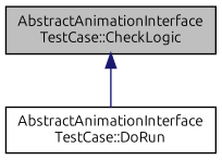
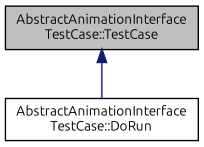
  digraph {
    rankdir=TB
    fontname=Ubuntu
    node [color=black fontname=Ubuntu fontsize=10 shape=record style=filled]
-   n1 [fillcolor=grey75 fontcolor=black height=0.2 label="AbstractAnimationInterface\lTestCase::CheckLogic" width=0.4]
+   n1 [fillcolor=grey75 fontcolor=black height=0.2 label="AbstractAnimationInterface\lTestCase::TestCase" width=0.4]
    n2 [fillcolor=white height=0.2 label="AbstractAnimationInterface\lTestCase::DoRun" width=0.4]
    n1 -> n2 [color=midnightblue dir=back fontname=Ubuntu fontsize=10 labelfontname=Helvetica labelfontsize=10 style=solid]
  }
